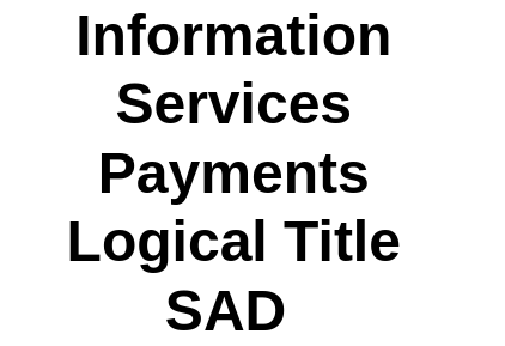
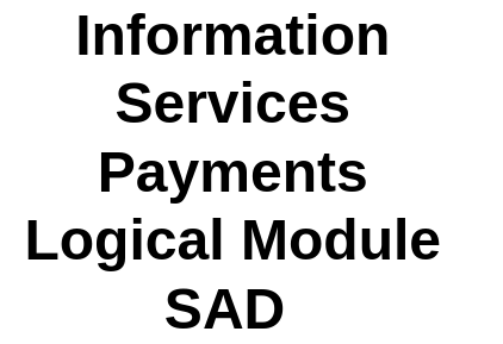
  <mxCell id="0" />
  <mxCell id="1" value="About" style="" parent="0" />
  <mxCell id="2" value="" style="shape=image;html=1;verticalAlign=top;verticalLabelPosition=bottom;labelBackgroundColor=#ffffff;imageAspect=0;aspect=fixed;image=https://cdn1.iconfinder.com/data/icons/hawcons/32/699014-icon-28-information-128.png;shadow=0;dashed=0;fontFamily=Helvetica;fontSize=12;fontColor=#000000;align=center;strokeColor=#000000;fillColor=#505050;dashPattern=1 1;" vertex="1" parent="1"><mxGeometry x="520" y="320" width="20" height="20" as="geometry" /></mxCell>
  <mxCell id="3" value="Title" style="" parent="0" />
- <mxCell id="4" value="&lt;font style=&quot;font-size: 64px&quot;&gt;&lt;b&gt;Information Services&lt;/b&gt;&lt;b&gt;&lt;br&gt;Payments Logical Title&lt;br&gt;&lt;/b&gt;&lt;b&gt;SAD&lt;/b&gt;&lt;b&gt;&amp;nbsp;&lt;/b&gt;&lt;b&gt;&lt;br&gt;&lt;/b&gt;&lt;/font&gt;" style="text;html=1;strokeColor=none;fillColor=none;align=center;verticalAlign=middle;whiteSpace=wrap;rounded=0;fontSize=48;opacity=30;" parent="3" vertex="1"><mxGeometry x="20" y="20" width="480" height="320" as="geometry" /></mxCell>
+ <mxCell id="4" value="&lt;font style=&quot;font-size: 64px&quot;&gt;&lt;b&gt;Information Services&lt;/b&gt;&lt;b&gt;&lt;br&gt;Payments Logical Module&lt;br&gt;&lt;/b&gt;&lt;b&gt;SAD&lt;/b&gt;&lt;b&gt;&amp;nbsp;&lt;/b&gt;&lt;b&gt;&lt;br&gt;&lt;/b&gt;&lt;/font&gt;" style="text;html=1;strokeColor=none;fillColor=none;align=center;verticalAlign=middle;whiteSpace=wrap;rounded=0;fontSize=48;opacity=30;" parent="3" vertex="1"><mxGeometry x="20" y="20" width="480" height="320" as="geometry" /></mxCell>
  <mxCell id="5" value="Command" style="locked=1;" parent="0" />
  <mxCell id="6" value="Helen" parent="0" />
